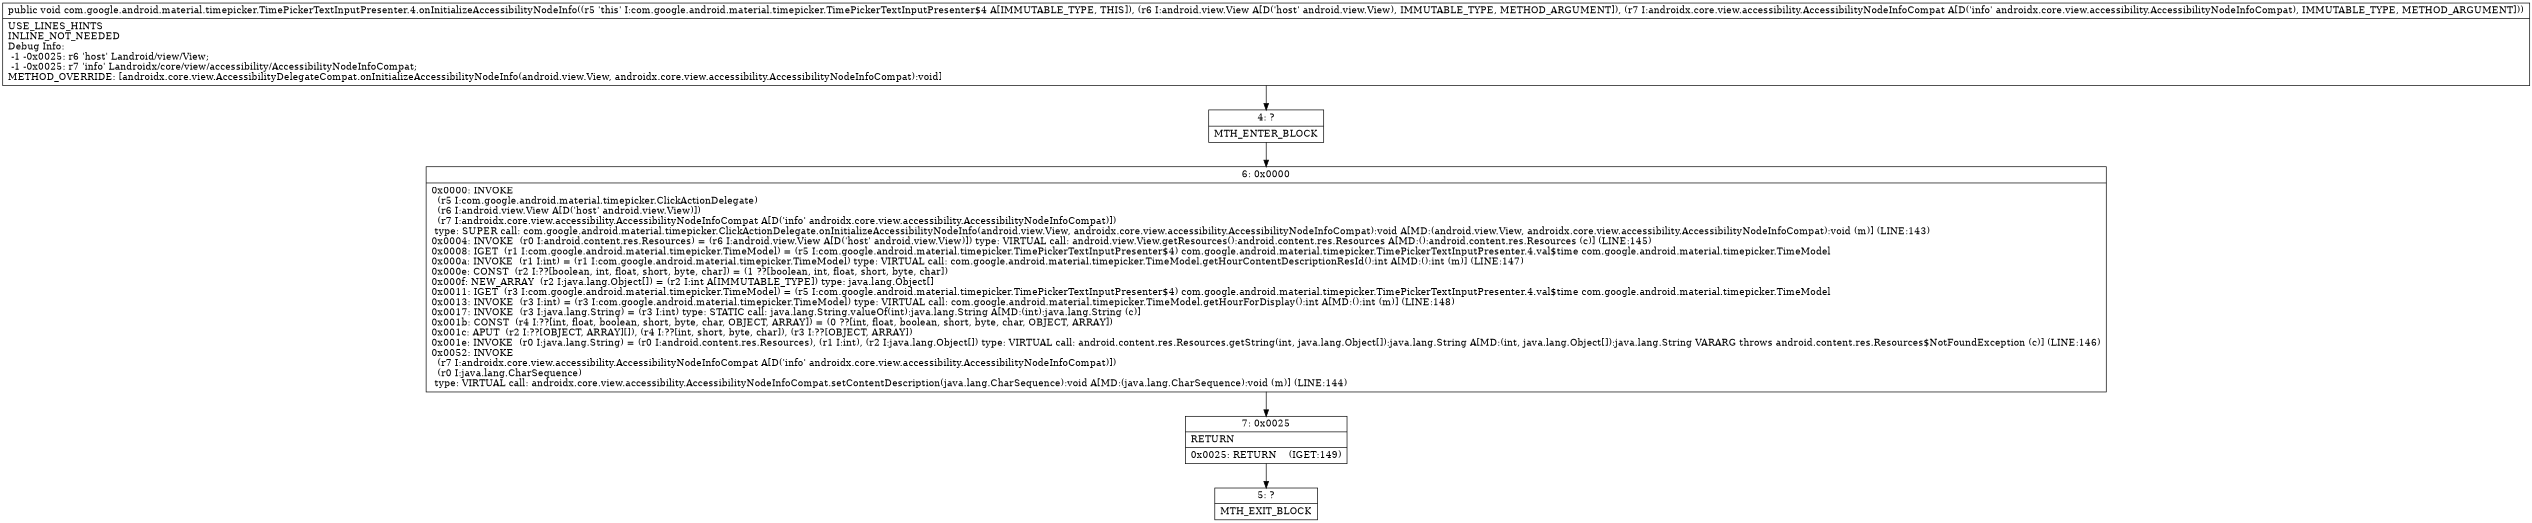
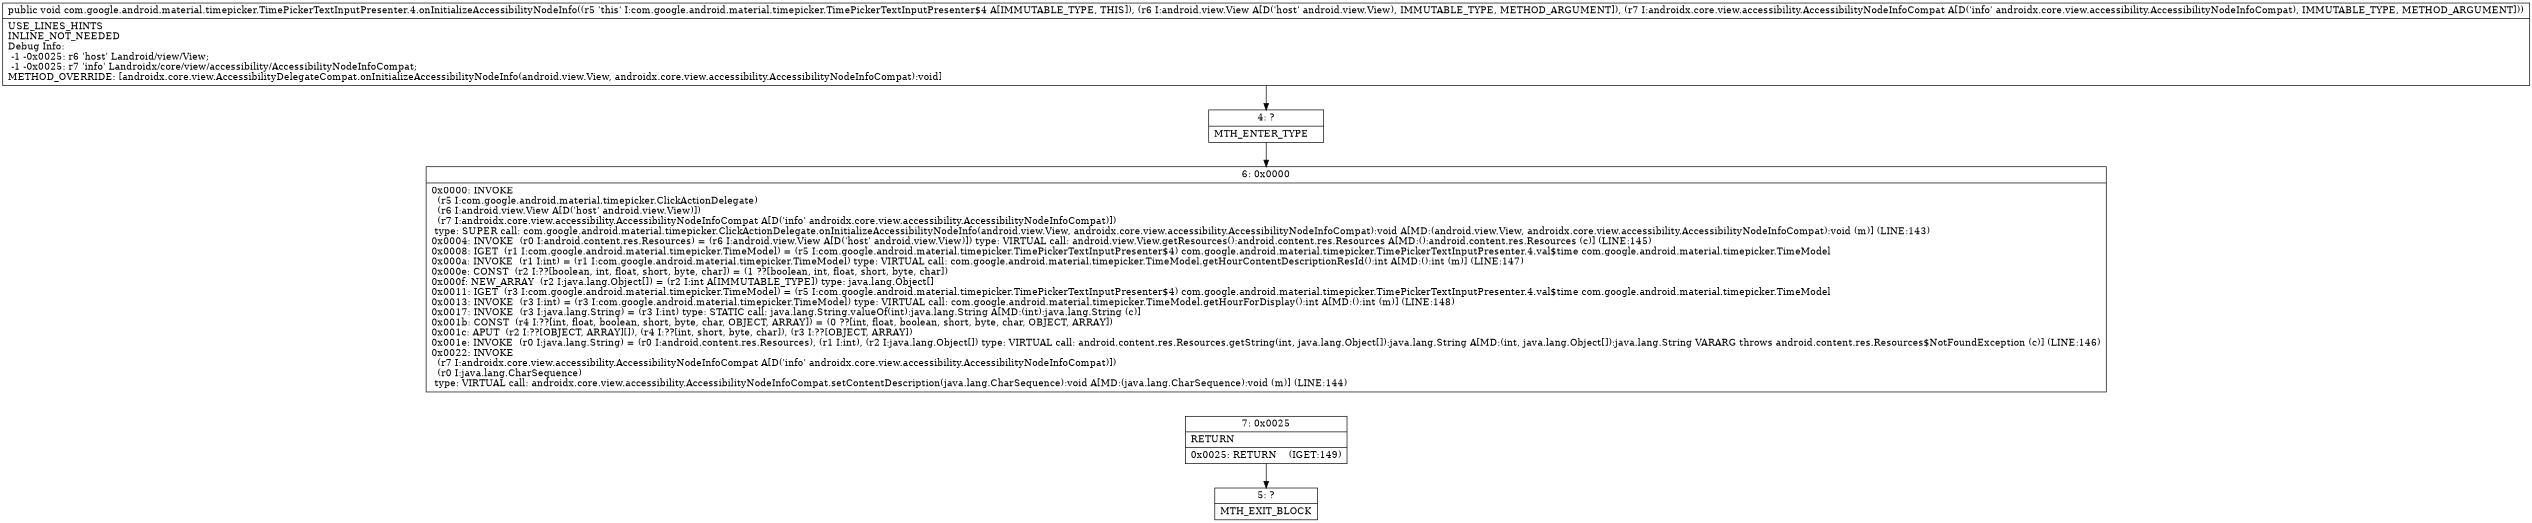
  digraph {
    node [shape=record]
-   n1 [label="{4\:\ ?|MTH_ENTER_BLOCK\l}"]
-   n2 [label="{6\:\ 0x0000|0x0000: INVOKE  \l  (r5 I:com.google.android.material.timepicker.ClickActionDelegate)\l  (r6 I:android.view.View A[D('host' android.view.View)])\l  (r7 I:androidx.core.view.accessibility.AccessibilityNodeInfoCompat A[D('info' androidx.core.view.accessibility.AccessibilityNodeInfoCompat)])\l type: SUPER call: com.google.android.material.timepicker.ClickActionDelegate.onInitializeAccessibilityNodeInfo(android.view.View, androidx.core.view.accessibility.AccessibilityNodeInfoCompat):void A[MD:(android.view.View, androidx.core.view.accessibility.AccessibilityNodeInfoCompat):void (m)] (LINE:143)\l0x0004: INVOKE  (r0 I:android.content.res.Resources) = (r6 I:android.view.View A[D('host' android.view.View)]) type: VIRTUAL call: android.view.View.getResources():android.content.res.Resources A[MD:():android.content.res.Resources (c)] (LINE:145)\l0x0008: IGET  (r1 I:com.google.android.material.timepicker.TimeModel) = (r5 I:com.google.android.material.timepicker.TimePickerTextInputPresenter$4) com.google.android.material.timepicker.TimePickerTextInputPresenter.4.val$time com.google.android.material.timepicker.TimeModel \l0x000a: INVOKE  (r1 I:int) = (r1 I:com.google.android.material.timepicker.TimeModel) type: VIRTUAL call: com.google.android.material.timepicker.TimeModel.getHourContentDescriptionResId():int A[MD:():int (m)] (LINE:147)\l0x000e: CONST  (r2 I:??[boolean, int, float, short, byte, char]) = (1 ??[boolean, int, float, short, byte, char]) \l0x000f: NEW_ARRAY  (r2 I:java.lang.Object[]) = (r2 I:int A[IMMUTABLE_TYPE]) type: java.lang.Object[] \l0x0011: IGET  (r3 I:com.google.android.material.timepicker.TimeModel) = (r5 I:com.google.android.material.timepicker.TimePickerTextInputPresenter$4) com.google.android.material.timepicker.TimePickerTextInputPresenter.4.val$time com.google.android.material.timepicker.TimeModel \l0x0013: INVOKE  (r3 I:int) = (r3 I:com.google.android.material.timepicker.TimeModel) type: VIRTUAL call: com.google.android.material.timepicker.TimeModel.getHourForDisplay():int A[MD:():int (m)] (LINE:148)\l0x0017: INVOKE  (r3 I:java.lang.String) = (r3 I:int) type: STATIC call: java.lang.String.valueOf(int):java.lang.String A[MD:(int):java.lang.String (c)]\l0x001b: CONST  (r4 I:??[int, float, boolean, short, byte, char, OBJECT, ARRAY]) = (0 ??[int, float, boolean, short, byte, char, OBJECT, ARRAY]) \l0x001c: APUT  (r2 I:??[OBJECT, ARRAY][]), (r4 I:??[int, short, byte, char]), (r3 I:??[OBJECT, ARRAY]) \l0x001e: INVOKE  (r0 I:java.lang.String) = (r0 I:android.content.res.Resources), (r1 I:int), (r2 I:java.lang.Object[]) type: VIRTUAL call: android.content.res.Resources.getString(int, java.lang.Object[]):java.lang.String A[MD:(int, java.lang.Object[]):java.lang.String VARARG throws android.content.res.Resources$NotFoundException (c)] (LINE:146)\l0x0052: INVOKE  \l  (r7 I:androidx.core.view.accessibility.AccessibilityNodeInfoCompat A[D('info' androidx.core.view.accessibility.AccessibilityNodeInfoCompat)])\l  (r0 I:java.lang.CharSequence)\l type: VIRTUAL call: androidx.core.view.accessibility.AccessibilityNodeInfoCompat.setContentDescription(java.lang.CharSequence):void A[MD:(java.lang.CharSequence):void (m)] (LINE:144)\l}"]
+   n1 [label="{4\:\ ?|MTH_ENTER_TYPE\l}"]
+   n2 [label="{6\:\ 0x0000|0x0000: INVOKE  \l  (r5 I:com.google.android.material.timepicker.ClickActionDelegate)\l  (r6 I:android.view.View A[D('host' android.view.View)])\l  (r7 I:androidx.core.view.accessibility.AccessibilityNodeInfoCompat A[D('info' androidx.core.view.accessibility.AccessibilityNodeInfoCompat)])\l type: SUPER call: com.google.android.material.timepicker.ClickActionDelegate.onInitializeAccessibilityNodeInfo(android.view.View, androidx.core.view.accessibility.AccessibilityNodeInfoCompat):void A[MD:(android.view.View, androidx.core.view.accessibility.AccessibilityNodeInfoCompat):void (m)] (LINE:143)\l0x0004: INVOKE  (r0 I:android.content.res.Resources) = (r6 I:android.view.View A[D('host' android.view.View)]) type: VIRTUAL call: android.view.View.getResources():android.content.res.Resources A[MD:():android.content.res.Resources (c)] (LINE:145)\l0x0008: IGET  (r1 I:com.google.android.material.timepicker.TimeModel) = (r5 I:com.google.android.material.timepicker.TimePickerTextInputPresenter$4) com.google.android.material.timepicker.TimePickerTextInputPresenter.4.val$time com.google.android.material.timepicker.TimeModel \l0x000a: INVOKE  (r1 I:int) = (r1 I:com.google.android.material.timepicker.TimeModel) type: VIRTUAL call: com.google.android.material.timepicker.TimeModel.getHourContentDescriptionResId():int A[MD:():int (m)] (LINE:147)\l0x000e: CONST  (r2 I:??[boolean, int, float, short, byte, char]) = (1 ??[boolean, int, float, short, byte, char]) \l0x000f: NEW_ARRAY  (r2 I:java.lang.Object[]) = (r2 I:int A[IMMUTABLE_TYPE]) type: java.lang.Object[] \l0x0011: IGET  (r3 I:com.google.android.material.timepicker.TimeModel) = (r5 I:com.google.android.material.timepicker.TimePickerTextInputPresenter$4) com.google.android.material.timepicker.TimePickerTextInputPresenter.4.val$time com.google.android.material.timepicker.TimeModel \l0x0013: INVOKE  (r3 I:int) = (r3 I:com.google.android.material.timepicker.TimeModel) type: VIRTUAL call: com.google.android.material.timepicker.TimeModel.getHourForDisplay():int A[MD:():int (m)] (LINE:148)\l0x0017: INVOKE  (r3 I:java.lang.String) = (r3 I:int) type: STATIC call: java.lang.String.valueOf(int):java.lang.String A[MD:(int):java.lang.String (c)]\l0x001b: CONST  (r4 I:??[int, float, boolean, short, byte, char, OBJECT, ARRAY]) = (0 ??[int, float, boolean, short, byte, char, OBJECT, ARRAY]) \l0x001c: APUT  (r2 I:??[OBJECT, ARRAY][]), (r4 I:??[int, short, byte, char]), (r3 I:??[OBJECT, ARRAY]) \l0x001e: INVOKE  (r0 I:java.lang.String) = (r0 I:android.content.res.Resources), (r1 I:int), (r2 I:java.lang.Object[]) type: VIRTUAL call: android.content.res.Resources.getString(int, java.lang.Object[]):java.lang.String A[MD:(int, java.lang.Object[]):java.lang.String VARARG throws android.content.res.Resources$NotFoundException (c)] (LINE:146)\l0x0022: INVOKE  \l  (r7 I:androidx.core.view.accessibility.AccessibilityNodeInfoCompat A[D('info' androidx.core.view.accessibility.AccessibilityNodeInfoCompat)])\l  (r0 I:java.lang.CharSequence)\l type: VIRTUAL call: androidx.core.view.accessibility.AccessibilityNodeInfoCompat.setContentDescription(java.lang.CharSequence):void A[MD:(java.lang.CharSequence):void (m)] (LINE:144)\l}"]
    n3 [label="{7\:\ 0x0025|RETURN\l|0x0025: RETURN    (IGET:149)\l}"]
    n4 [label="{5\:\ ?|MTH_EXIT_BLOCK\l}"]
    n5 [label="{public void com.google.android.material.timepicker.TimePickerTextInputPresenter.4.onInitializeAccessibilityNodeInfo((r5 'this' I:com.google.android.material.timepicker.TimePickerTextInputPresenter$4 A[IMMUTABLE_TYPE, THIS]), (r6 I:android.view.View A[D('host' android.view.View), IMMUTABLE_TYPE, METHOD_ARGUMENT]), (r7 I:androidx.core.view.accessibility.AccessibilityNodeInfoCompat A[D('info' androidx.core.view.accessibility.AccessibilityNodeInfoCompat), IMMUTABLE_TYPE, METHOD_ARGUMENT]))  | USE_LINES_HINTS\lINLINE_NOT_NEEDED\lDebug Info:\l  \-1 \-0x0025: r6 'host' Landroid\/view\/View;\l  \-1 \-0x0025: r7 'info' Landroidx\/core\/view\/accessibility\/AccessibilityNodeInfoCompat;\lMETHOD_OVERRIDE: [androidx.core.view.AccessibilityDelegateCompat.onInitializeAccessibilityNodeInfo(android.view.View, androidx.core.view.accessibility.AccessibilityNodeInfoCompat):void]\l}"]
    n1 -> n2
-   n2 -> n3
    n3 -> n4
    n5 -> n1
  }
